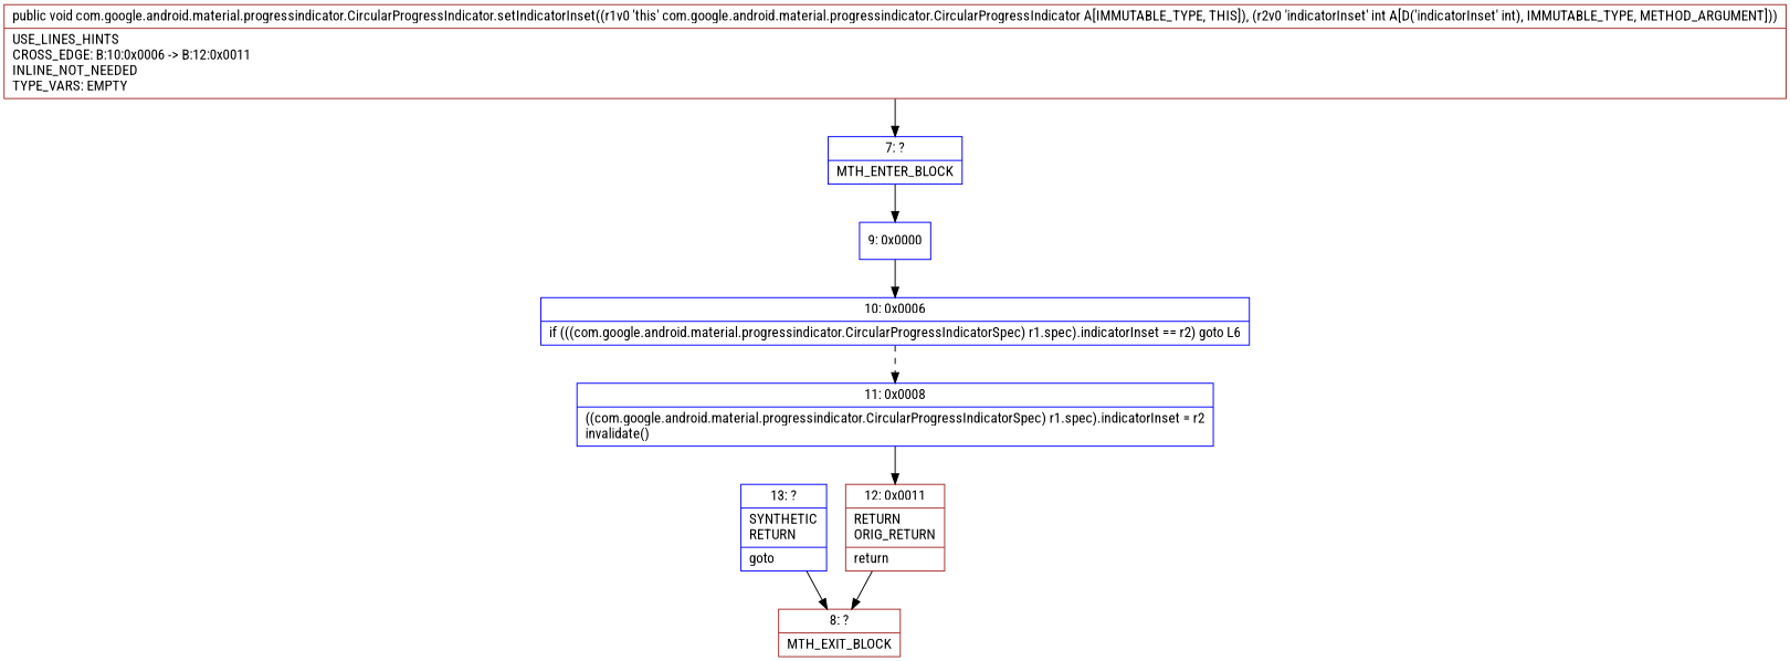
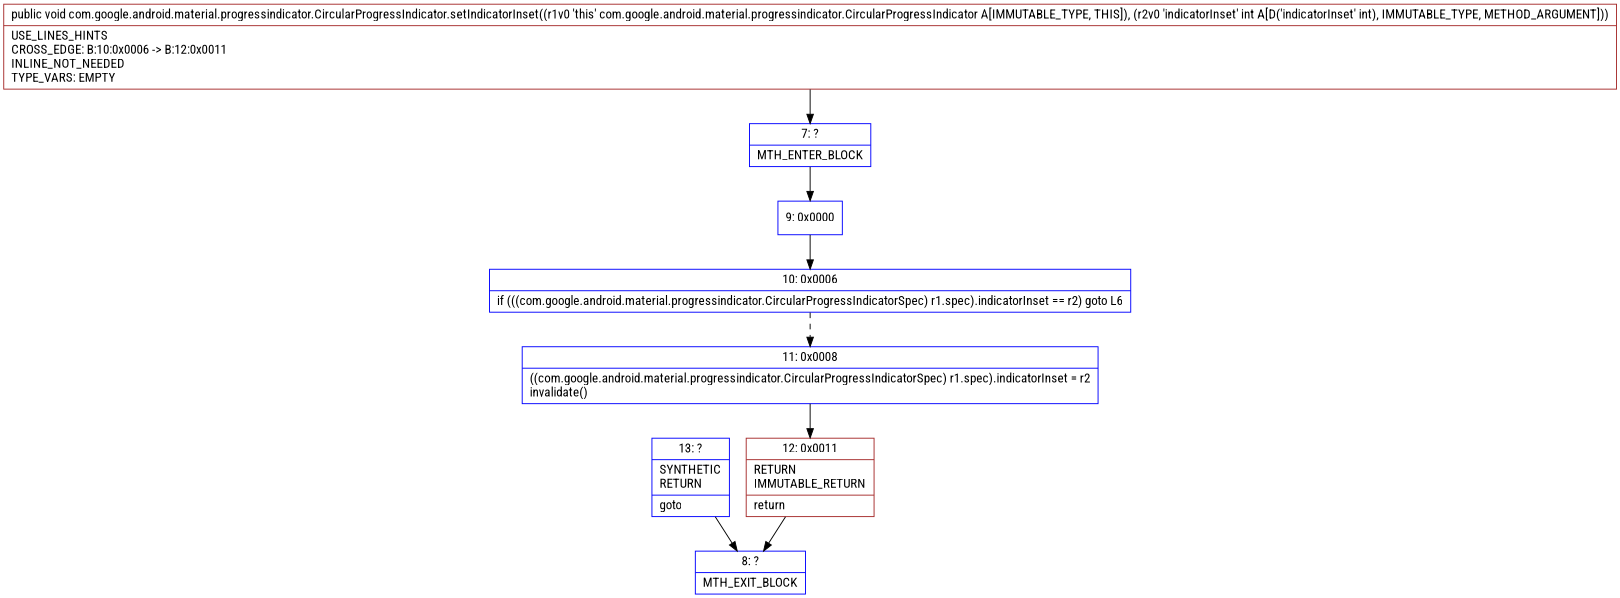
  digraph {
    fontname="Roboto Condensed"
    node [color=blue fontname="Roboto Condensed" shape=record]
    edge [fontname="Roboto Condensed"]
    n1 [label="{7\:\ ?|MTH_ENTER_BLOCK\l}"]
    n2 [label="{9\:\ 0x0000}"]
    n3 [label="{10\:\ 0x0006|if (((com.google.android.material.progressindicator.CircularProgressIndicatorSpec) r1.spec).indicatorInset == r2) goto L6\l}"]
    n4 [label="{11\:\ 0x0008|((com.google.android.material.progressindicator.CircularProgressIndicatorSpec) r1.spec).indicatorInset = r2\linvalidate()\l}"]
-   n5 [color=brown label="{12\:\ 0x0011|RETURN\lORIG_RETURN\l|return\l}"]
+   n5 [color=brown label="{12\:\ 0x0011|RETURN\lIMMUTABLE_RETURN\l|return\l}"]
    n6 [label="{13\:\ ?|SYNTHETIC\lRETURN\l|goto\l}"]
-   n7 [color=brown label="{8\:\ ?|MTH_EXIT_BLOCK\l}"]
+   n7 [label="{8\:\ ?|MTH_EXIT_BLOCK\l}"]
    n8 [color=brown label="{public void com.google.android.material.progressindicator.CircularProgressIndicator.setIndicatorInset((r1v0 'this' com.google.android.material.progressindicator.CircularProgressIndicator A[IMMUTABLE_TYPE, THIS]), (r2v0 'indicatorInset' int A[D('indicatorInset' int), IMMUTABLE_TYPE, METHOD_ARGUMENT]))  | USE_LINES_HINTS\lCROSS_EDGE: B:10:0x0006 \-\> B:12:0x0011\lINLINE_NOT_NEEDED\lTYPE_VARS: EMPTY\l}"]
    n1 -> n2
    n2 -> n3
    n3 -> n4 [style=dashed]
    n4 -> n5
    n5 -> n7
    n6 -> n7
    n8 -> n1
  }
